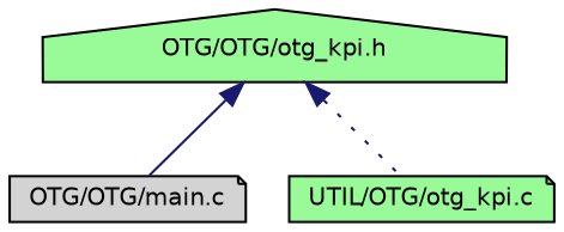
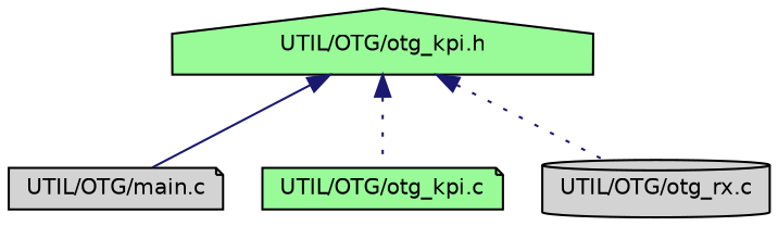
  digraph {
    fontname="DejaVu Sans"
    node [color=black fillcolor=palegreen fontname="DejaVu Sans" fontsize=10 shape=note style=filled]
    edge [color=midnightblue dir=back fontname="DejaVu Sans" fontsize=10 labelfontname=Helvetica labelfontsize=10 style=dotted]
-   n1 [fontcolor=black height=0.2 label="OTG/OTG/otg_kpi.h" shape=house width=0.4]
-   n2 [fillcolor=lightgrey height=0.2 label="OTG/OTG/main.c" width=0.4]
+   n1 [fontcolor=black height=0.2 label="UTIL/OTG/otg_kpi.h" shape=house width=0.4]
+   n2 [fillcolor=lightgrey height=0.2 label="UTIL/OTG/main.c" width=0.4]
    n3 [height=0.2 label="UTIL/OTG/otg_kpi.c" width=0.4]
+   n4 [fillcolor=lightgrey height=0.2 label="UTIL/OTG/otg_rx.c" shape=cylinder width=0.4]
    n1 -> n2 [style=solid]
    n1 -> n3
+   n1 -> n4
  }
